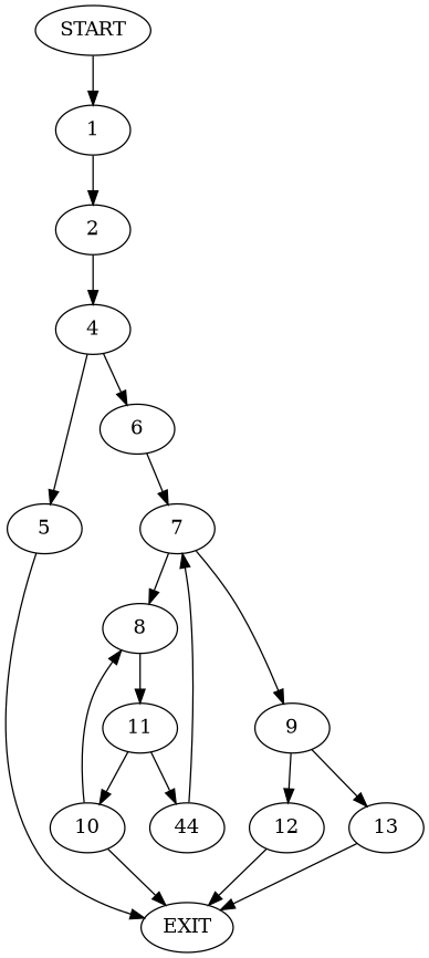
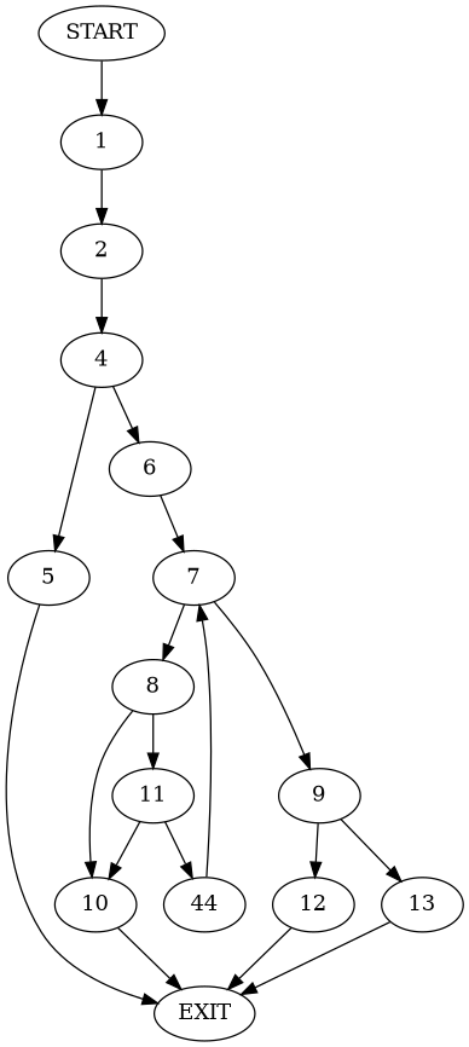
  digraph {
    fontname="DejaVu Serif"
    node [fontname="DejaVu Serif"]
    edge [fontname="DejaVu Serif"]
    n1 [label=START]
    1
    2
    n4 [label=EXIT]
    4
    5
    6
    7
    8
    9
    10
    11
    12
    13
    n15 [label=44]
    n1 -> 1
    1 -> 2
    2 -> 4
    4 -> 5
    4 -> 6
    5 -> n4
    6 -> 7
    7 -> 8
    7 -> 9
-   10 -> 8
+   8 -> 10
    8 -> 11
    9 -> 12
    9 -> 13
    10 -> n4
    11 -> 10
    11 -> n15
    12 -> n4
    13 -> n4
    n15 -> 7
  }
